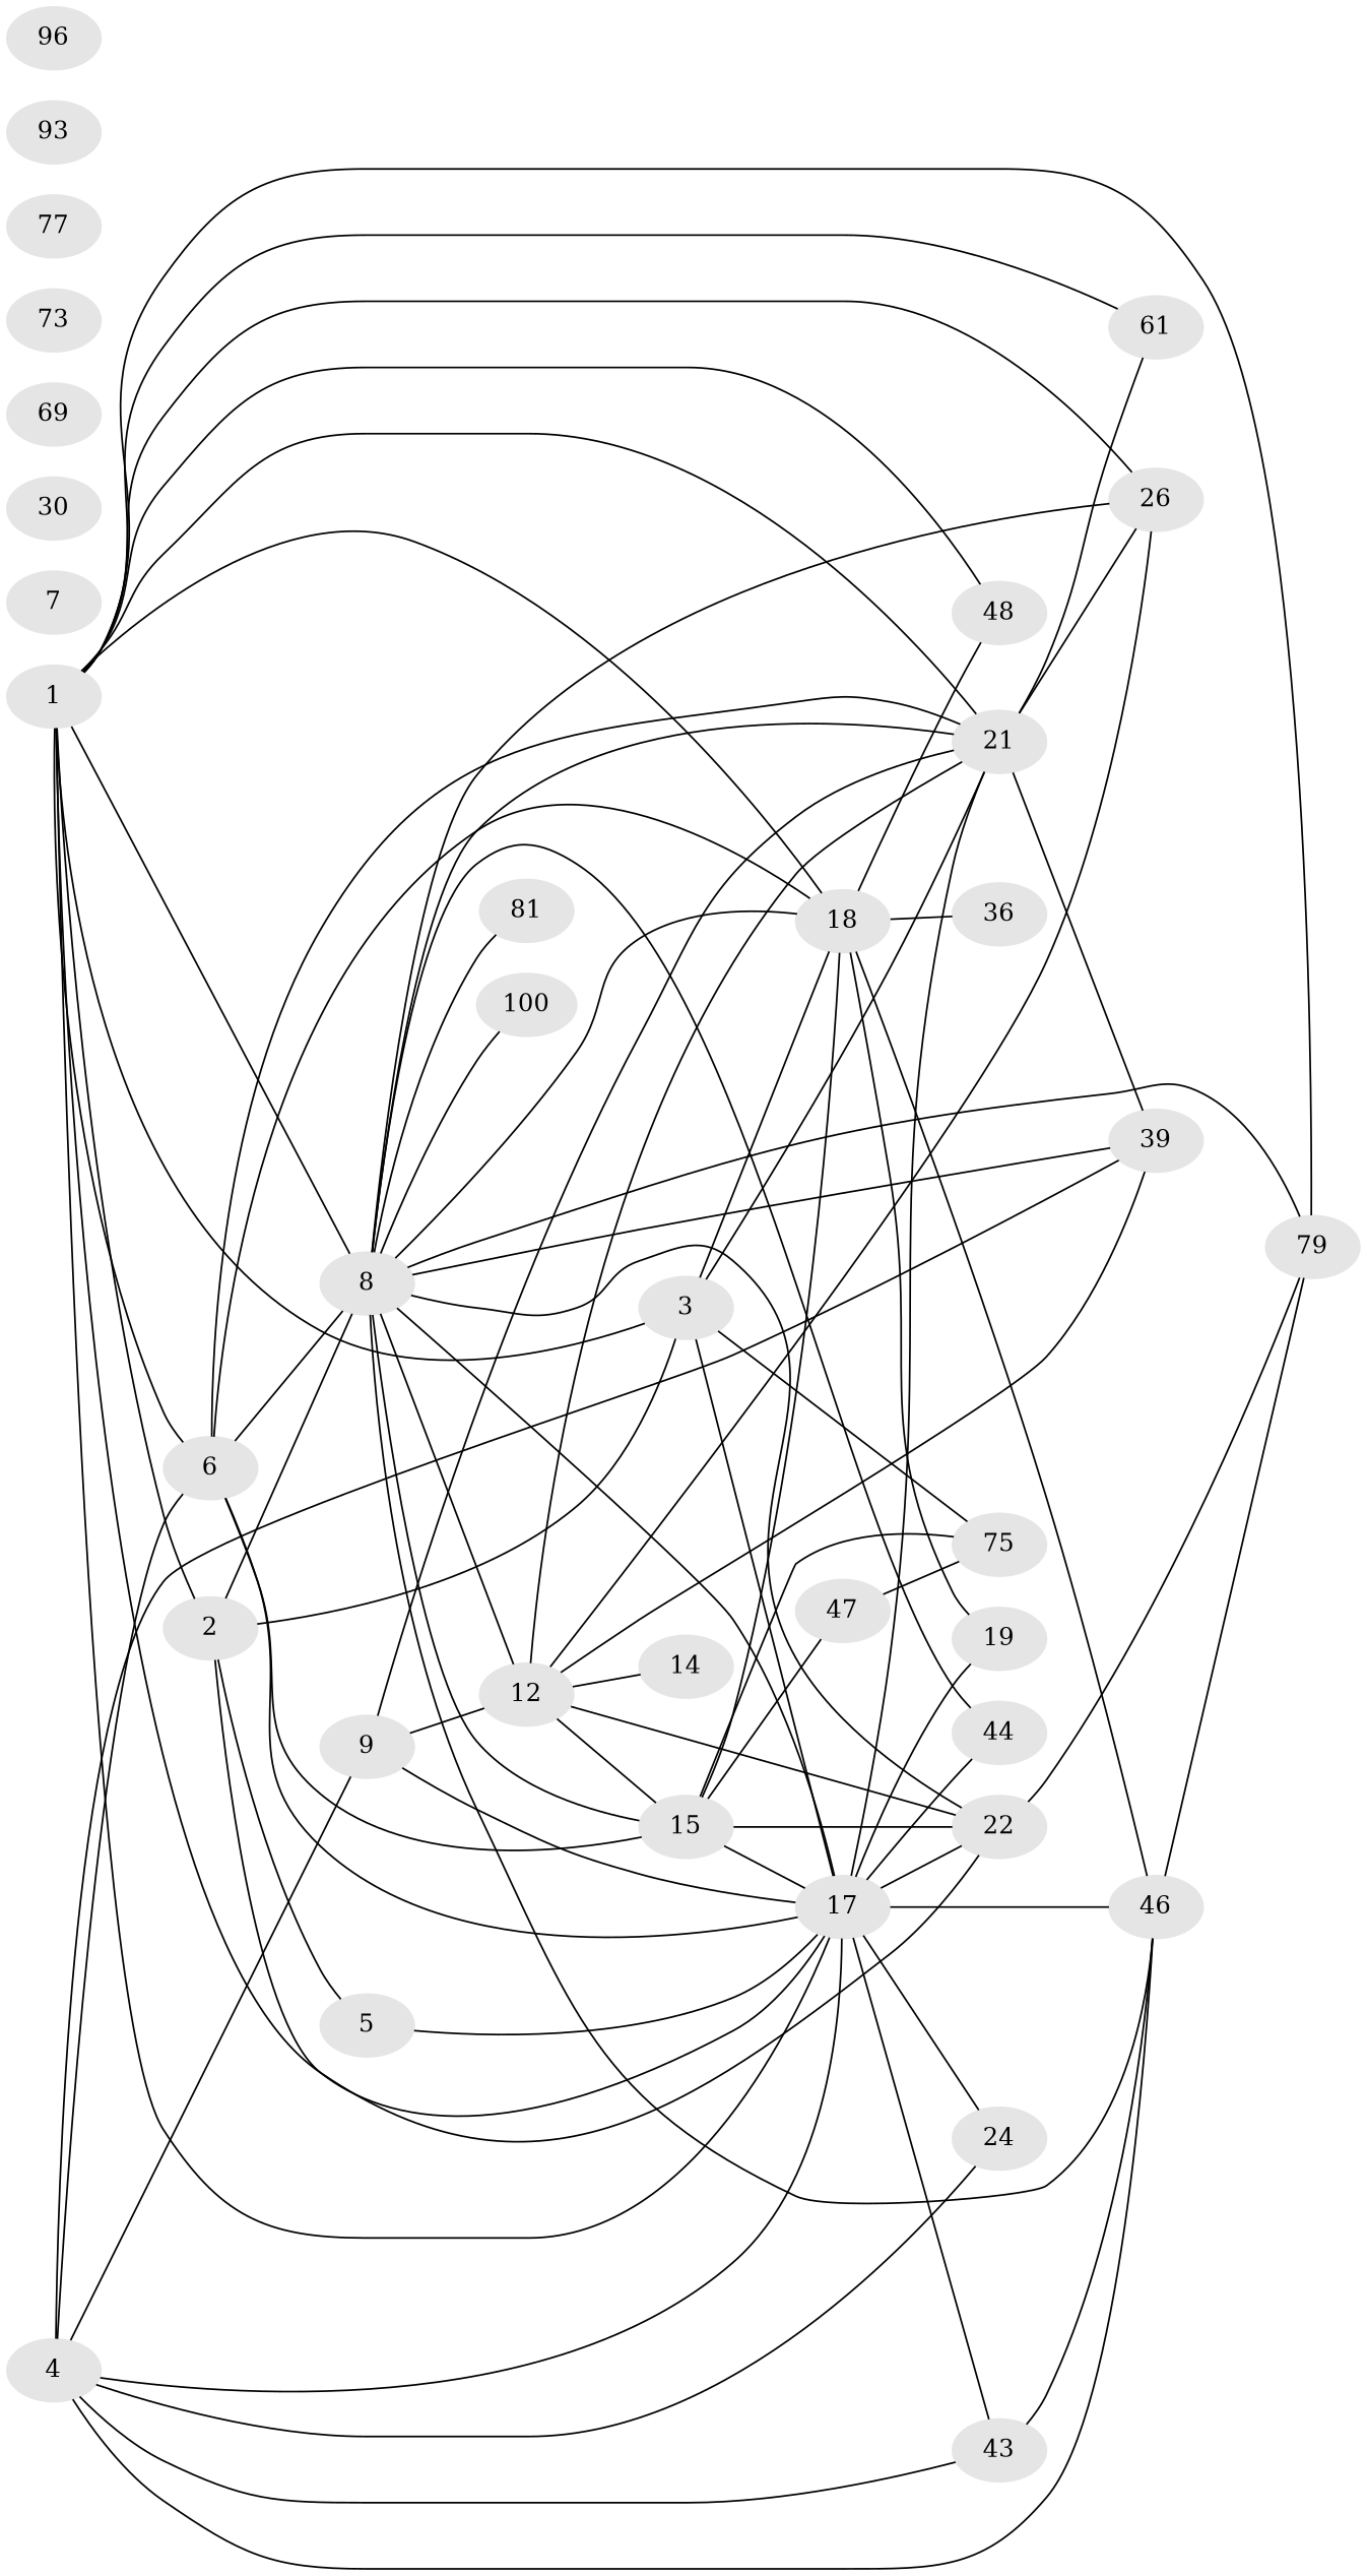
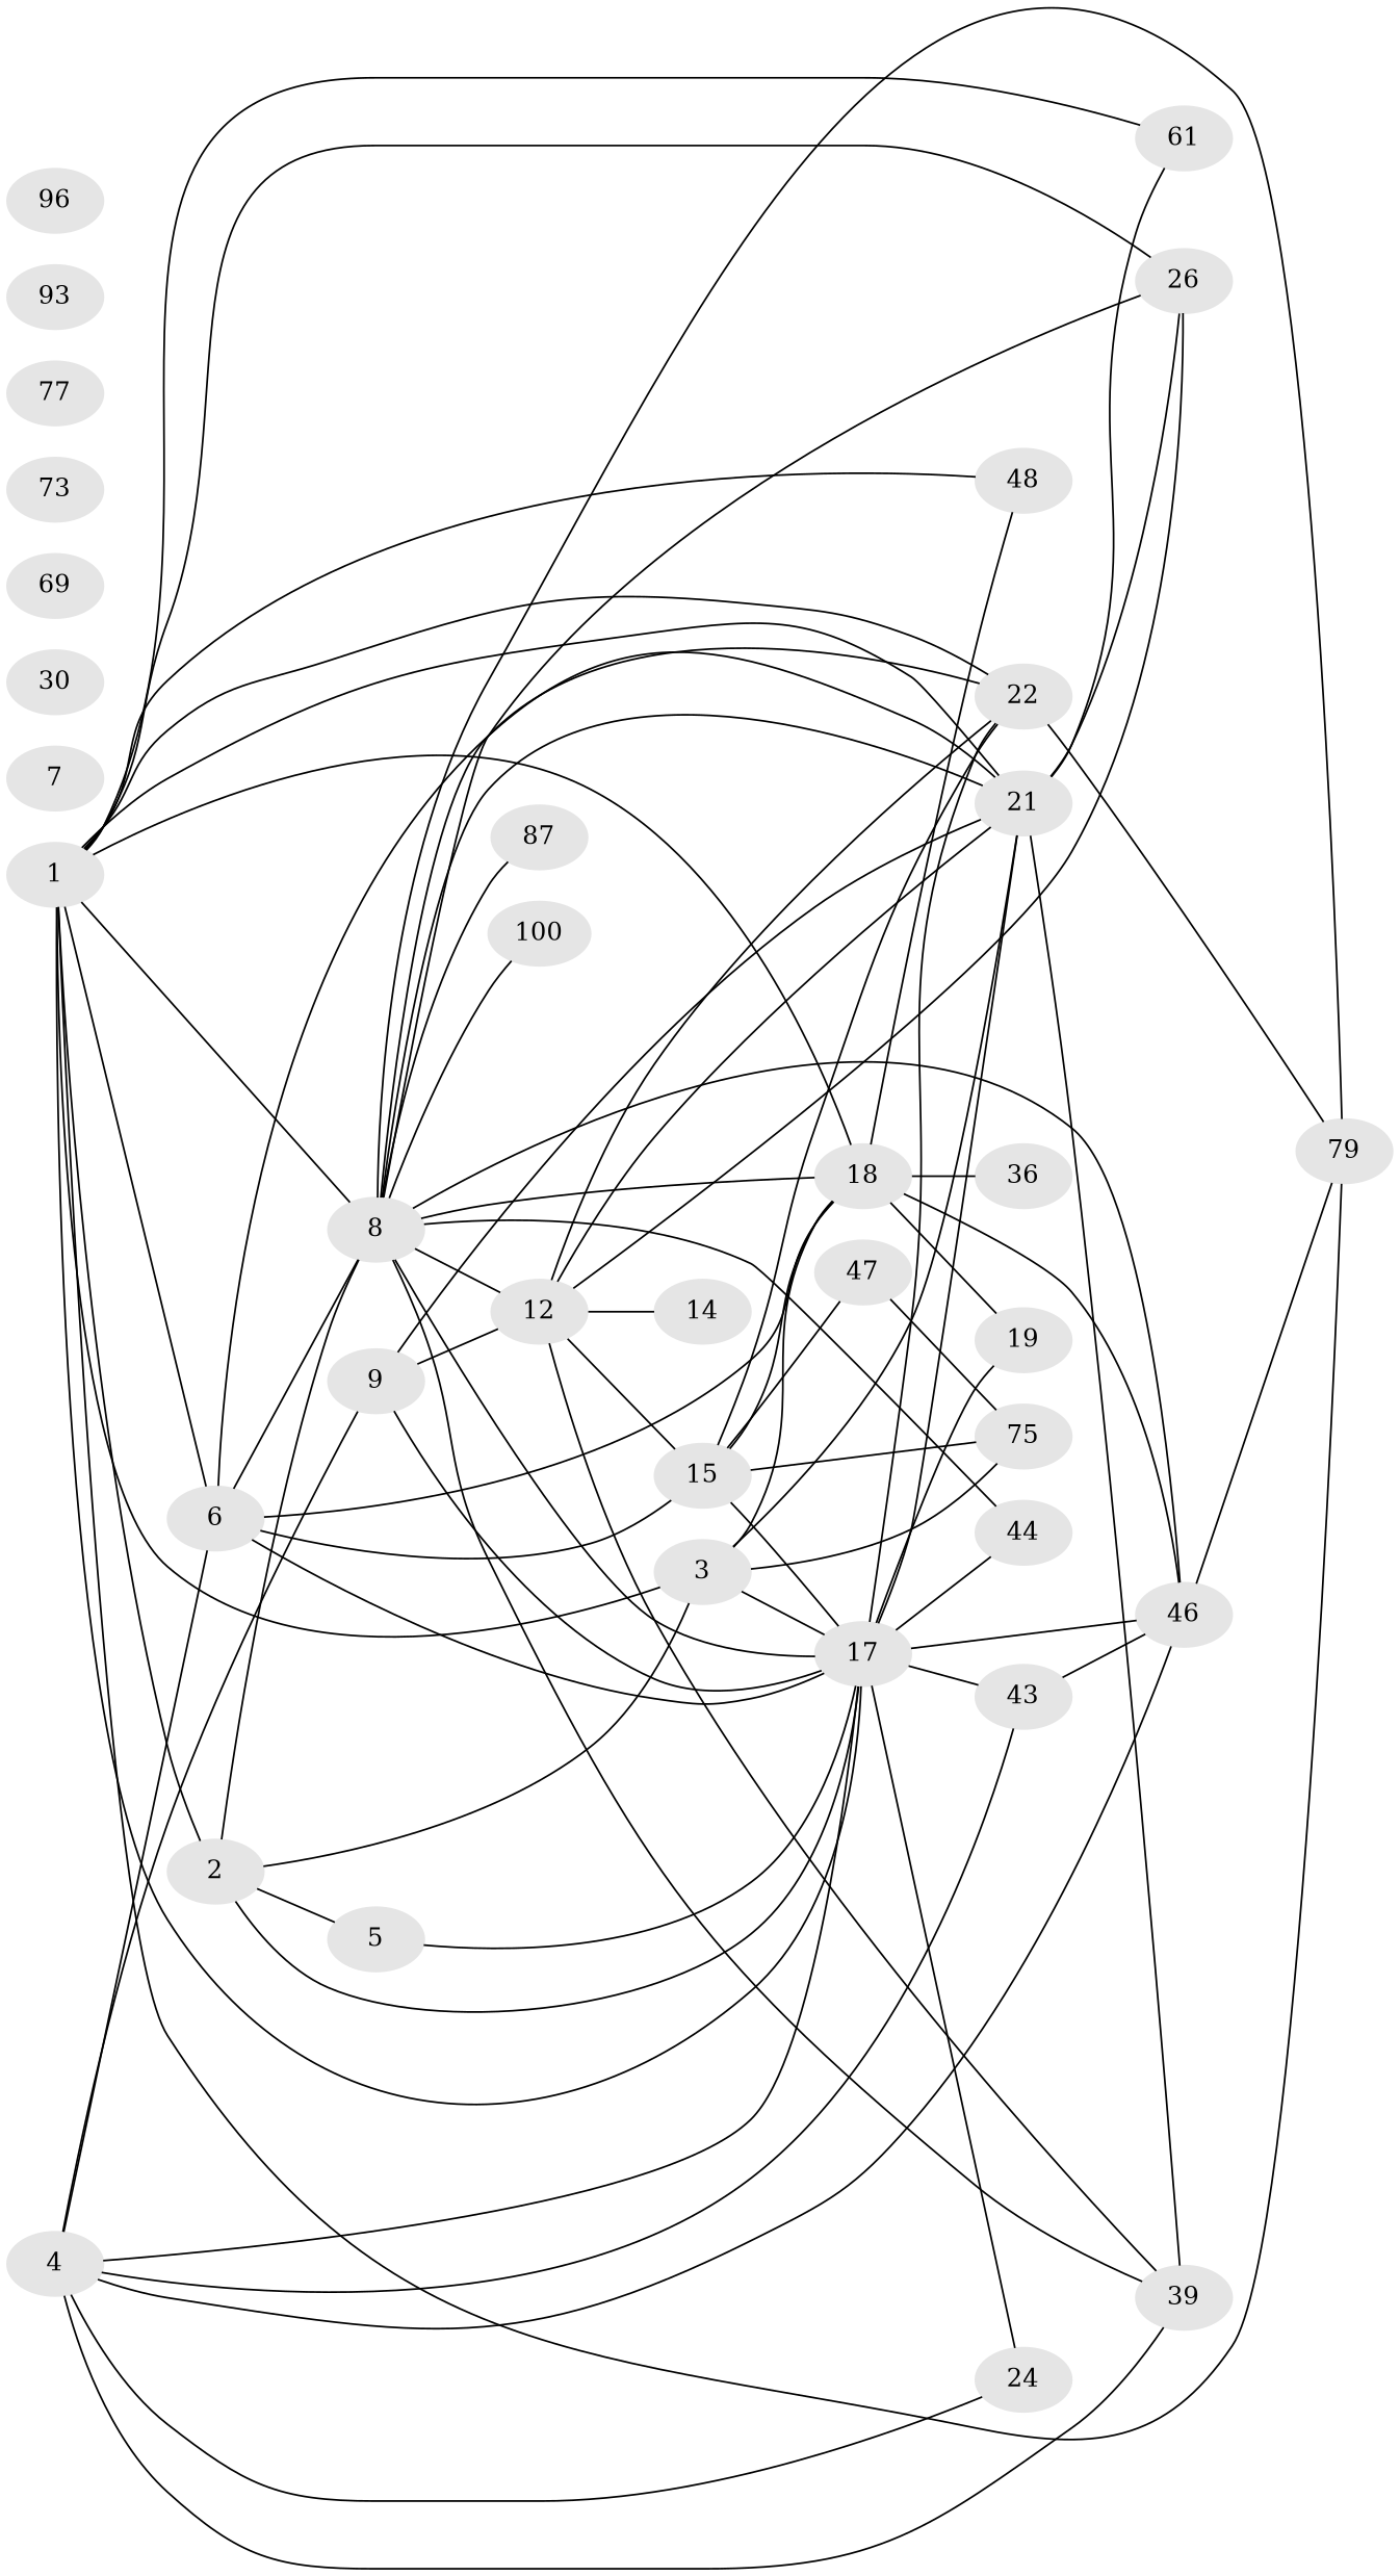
  graph {
    rankdir=LR
    node [color=gray90 style=filled]
    1 [super="+16+71+56+49"]
    2 [super="+64"]
    3 [super="+34"]
    6 [super="+104+87+66"]
    8 [super="+35+53+94+32+10"]
    17 [super="+42+91+29+27"]
    18 [super="+107+25+83+33"]
    21 [super="+41+103+37"]
    22 [super="+45+108+99"]
    26 [super="+57"]
    48
    61
    79 [super="+90+105"]
    5 [super="+89"]
    75
    15 [super="+52+28"]
    39 [super="+68+50"]
    46 [super="+92+106"]
    12 [super="+70+60+23"]
    44
-   81
+   81 [label=87]
    100
    24
    43
    19 [super="+62"]
    36
    4 [super="+13"]
    9 [super="+11"]
    47 [super="+58"]
    7
    14
    30
    69
    73
    77 [super="+80"]
    93
    96
    1 -- 2
    1 -- 3
    1 -- 6
    1 -- 8
    1 -- 17
    1 -- 18
    1 -- 21
    1 -- 22
    1 -- 26
    1 -- 48
    1 -- 61
    1 -- 79
    2 -- 3
    2 -- 8
    2 -- 17
    2 -- 5
    3 -- 17
    3 -- 18
    3 -- 21
    3 -- 75
    6 -- 8 [weight=3]
    6 -- 17 [weight=3]
    6 -- 18
    6 -- 21
    6 -- 15
    8 -- 17 [weight=4]
    8 -- 18 [weight=2]
    8 -- 21 [weight=2]
    8 -- 22
    8 -- 26 [weight=2]
    8 -- 79
-   8 -- 15
    8 -- 39 [weight=2]
    8 -- 46
    8 -- 12 [weight=2]
    8 -- 44 [weight=2]
    8 -- 81
    8 -- 100
    17 -- 21 [weight=2]
    17 -- 22
    17 -- 46 [weight=2]
    17 -- 44
    17 -- 24
    17 -- 43
    17 -- 19
    18 -- 48
    18 -- 46
    18 -- 19
    18 -- 36
    21 -- 26
    21 -- 61
    21 -- 39
    22 -- 79
    5 -- 17
    15 -- 17
    15 -- 18
    15 -- 22
    15 -- 75
    15 -- 47
    46 -- 79
    12 -- 21
    12 -- 22
    12 -- 26
    12 -- 15
    12 -- 39
    12 -- 14
    43 -- 46
    4 -- 6
    4 -- 17 [weight=2]
    4 -- 39
    4 -- 46
    4 -- 24
    4 -- 43
    4 -- 9
    9 -- 17
    9 -- 21
    9 -- 12
    47 -- 75
  }
